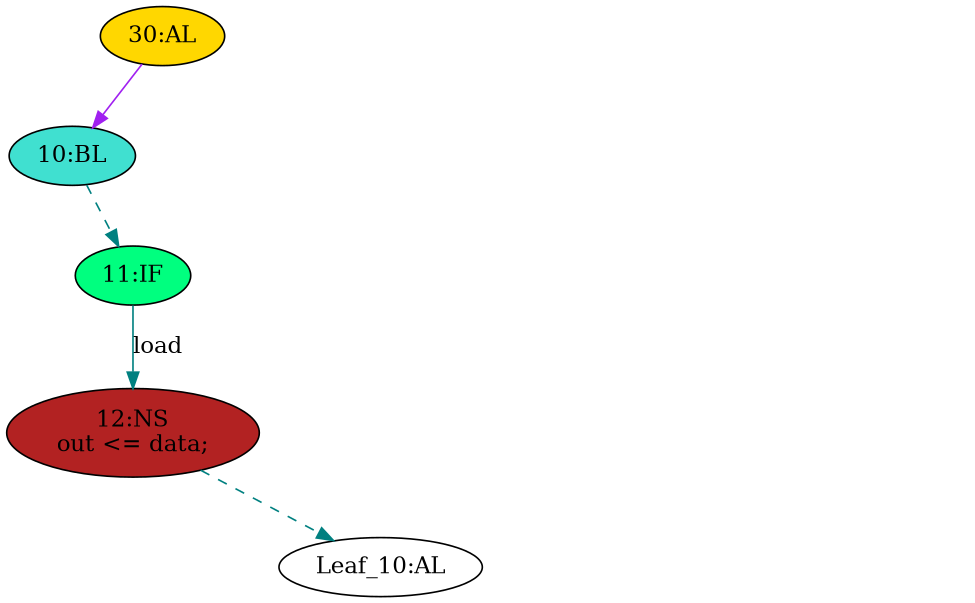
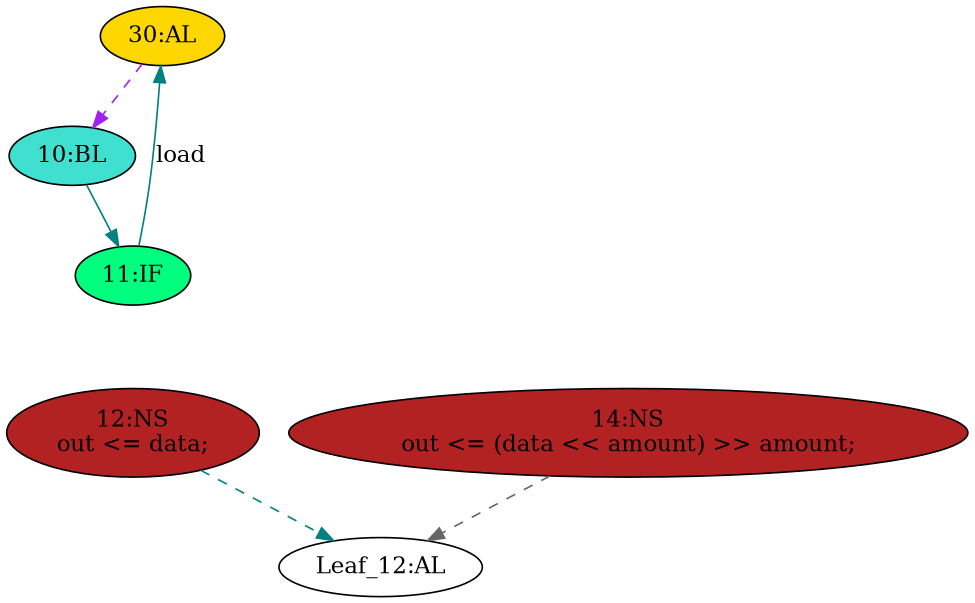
  strict digraph {
    node [fillcolor=firebrick statements="[]" style=filled typ=NonblockingSubstitution]
    edge [color=teal cond="[]" lineno=None style=solid]
    n1 [ast="<pyverilog.vparser.ast.Always object at 0x7f59bd68a150>" clk_sens=True fillcolor=gold label="30:AL" sens="['clk']" typ=Always use_var="['load', 'amount', 'data']"]
    n2 [ast="<pyverilog.vparser.ast.Block object at 0x7f59bd68a310>" fillcolor=turquoise label="10:BL" typ=Block]
    n3 [ast="<pyverilog.vparser.ast.IfStatement object at 0x7f59bd68a350>" fillcolor=springgreen label="11:IF" typ=IfStatement]
    n4 [ast="<pyverilog.vparser.ast.NonblockingSubstitution object at 0x7f59bd68a690>" label="12:NS\nout <= data;" statements="[<pyverilog.vparser.ast.NonblockingSubstitution object at 0x7f59bd68a690>]"]
-   n5 [def_var="['out']" label="Leaf_10:AL" fillcolor="" statements="" style="" typ=""]
-   n1 -> n2 [color=purple]
-   n2 -> n3 [style=dashed]
-   n3 -> n4 [cond="['load']" label=load lineno=11]
+   n5 [def_var="['out']" label="Leaf_12:AL" fillcolor="" statements="" style="" typ=""]
+   n6 [ast="<pyverilog.vparser.ast.NonblockingSubstitution object at 0x7f59bd68a3d0>" label="14:NS\nout <= (data << amount) >> amount;" statements="[<pyverilog.vparser.ast.NonblockingSubstitution object at 0x7f59bd68a3d0>]"]
+   n1 -> n2 [color=purple style=dashed]
+   n2 -> n3
+   n3 -> n1 [cond="['load']" label=load lineno=11]
    n4 -> n5 [style=dashed]
+   n6 -> n5 [color=gray40 style=dashed]
  }
